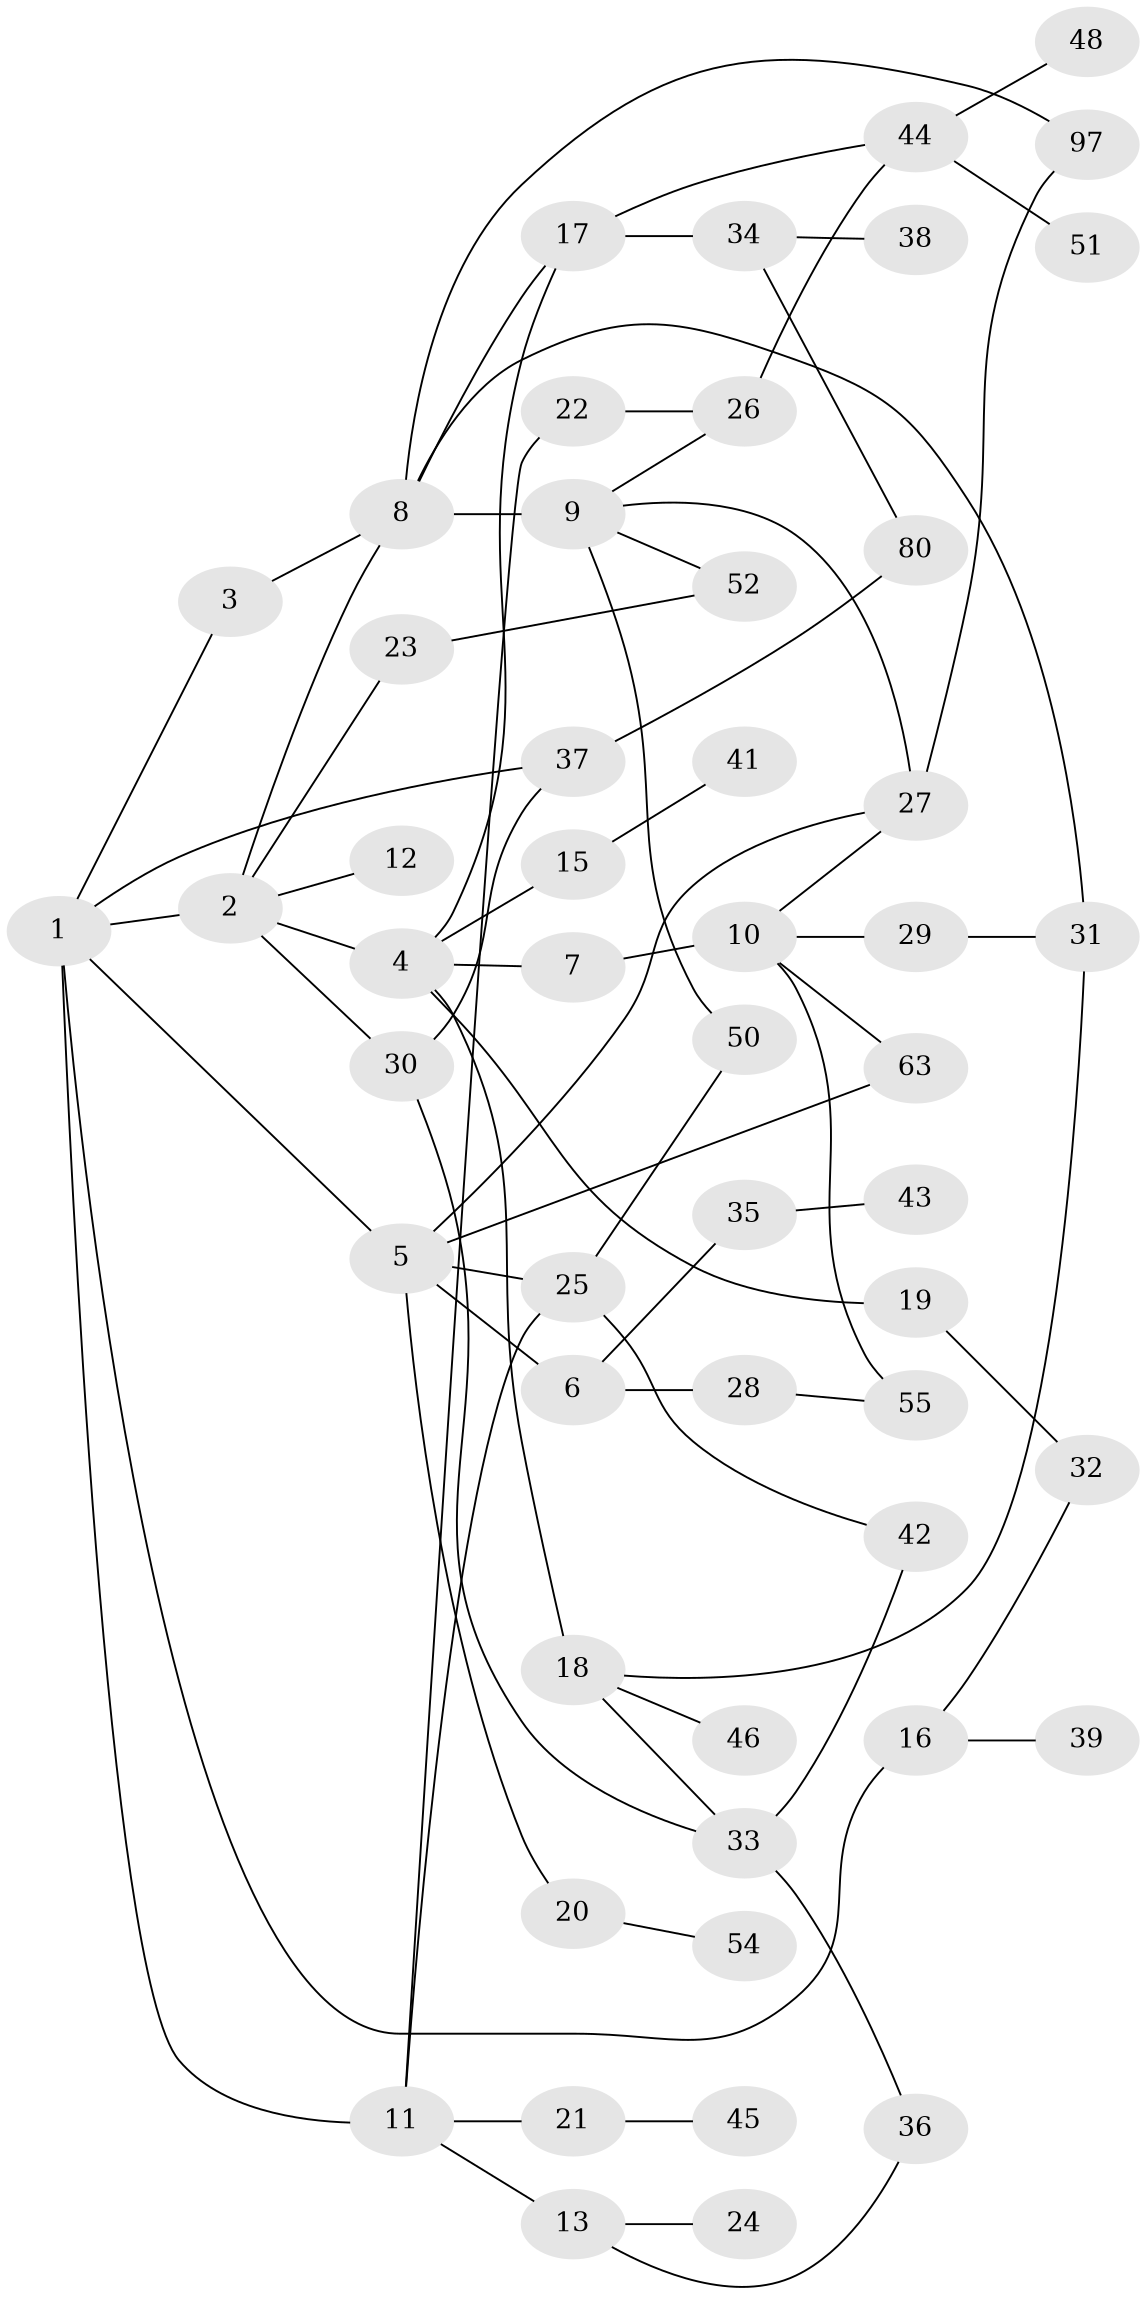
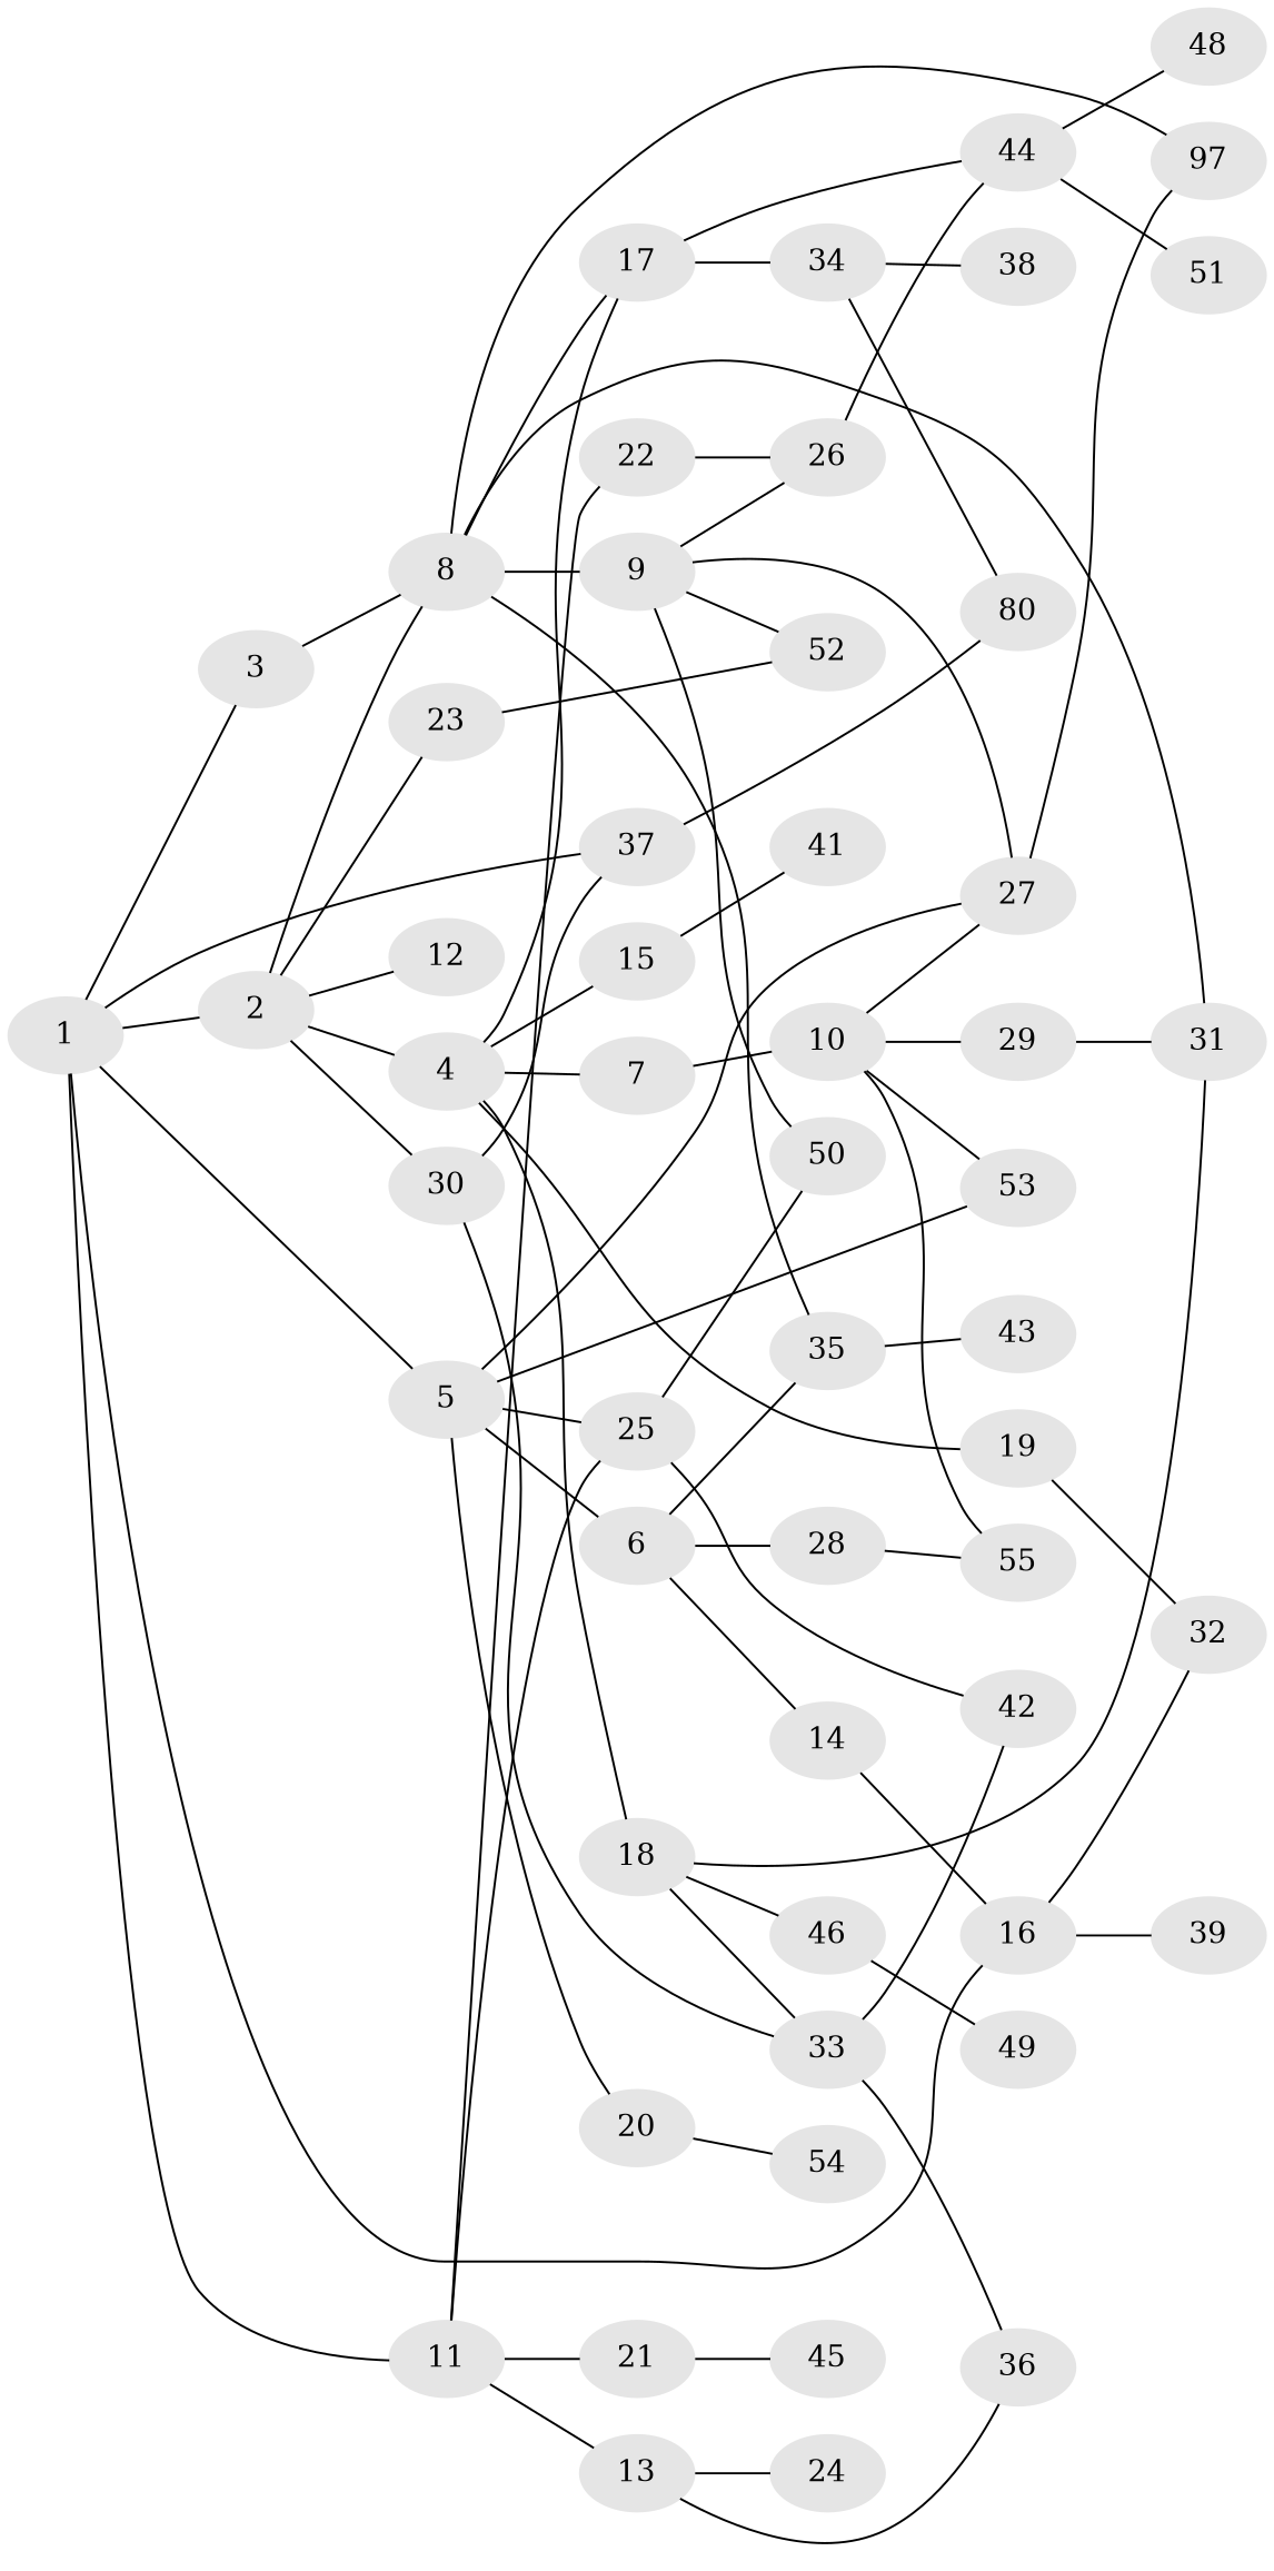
  graph {
    rankdir=LR
    node [color=gray90 style=filled]
    1
    2
    3
    5
    11
    16
    37
    4
    8
    12
    23
    30
    6
    20
    25
    27
-   53 [label=63]
+   53
    13
    21
    22
    32
    39
    n23 [label=80]
    7
    15
    17
    18
    19
    35
    9
    31
    n32 [label=97]
    52
    33
    10
    41
    34
    44
    46
+   14
    28
    54
    50
    42
    55
    43
    29
    26
    24
    36
    45
    38
    48
    51
+   49
    1 -- 2
    1 -- 3
    1 -- 5
    1 -- 11
    1 -- 16
    1 -- 37
    2 -- 4
    2 -- 8
    2 -- 12
    2 -- 23
    2 -- 30
    3 -- 8
    5 -- 6
    5 -- 20
    5 -- 25
    5 -- 27
    5 -- 53
    11 -- 25
    11 -- 13
    11 -- 21
    11 -- 22
    16 -- 32
    16 -- 39
    37 -- n23
    4 -- 7
    4 -- 15
    4 -- 17
    4 -- 18
    4 -- 19
    8 -- 17
+   8 -- 35
    8 -- 9
    8 -- 31
    8 -- n32
    23 -- 52
    30 -- 37
    30 -- 33
    6 -- 35
+   6 -- 14
    6 -- 28
    20 -- 54
    25 -- 50
    25 -- 42
    27 -- n32
    13 -- 24
    13 -- 36
    21 -- 45
    22 -- 26
    7 -- 10
    15 -- 41
    17 -- 34
    17 -- 44
    18 -- 31
    18 -- 33
    18 -- 46
    19 -- 32
    35 -- 43
    9 -- 27
    9 -- 52
    9 -- 50
    9 -- 26
    33 -- 42
    33 -- 36
    10 -- 27
    10 -- 53
    10 -- 55
    10 -- 29
    34 -- n23
    34 -- 38
    44 -- 48
    44 -- 51
+   46 -- 49
+   14 -- 16
    28 -- 55
    29 -- 31
    26 -- 44
  }
